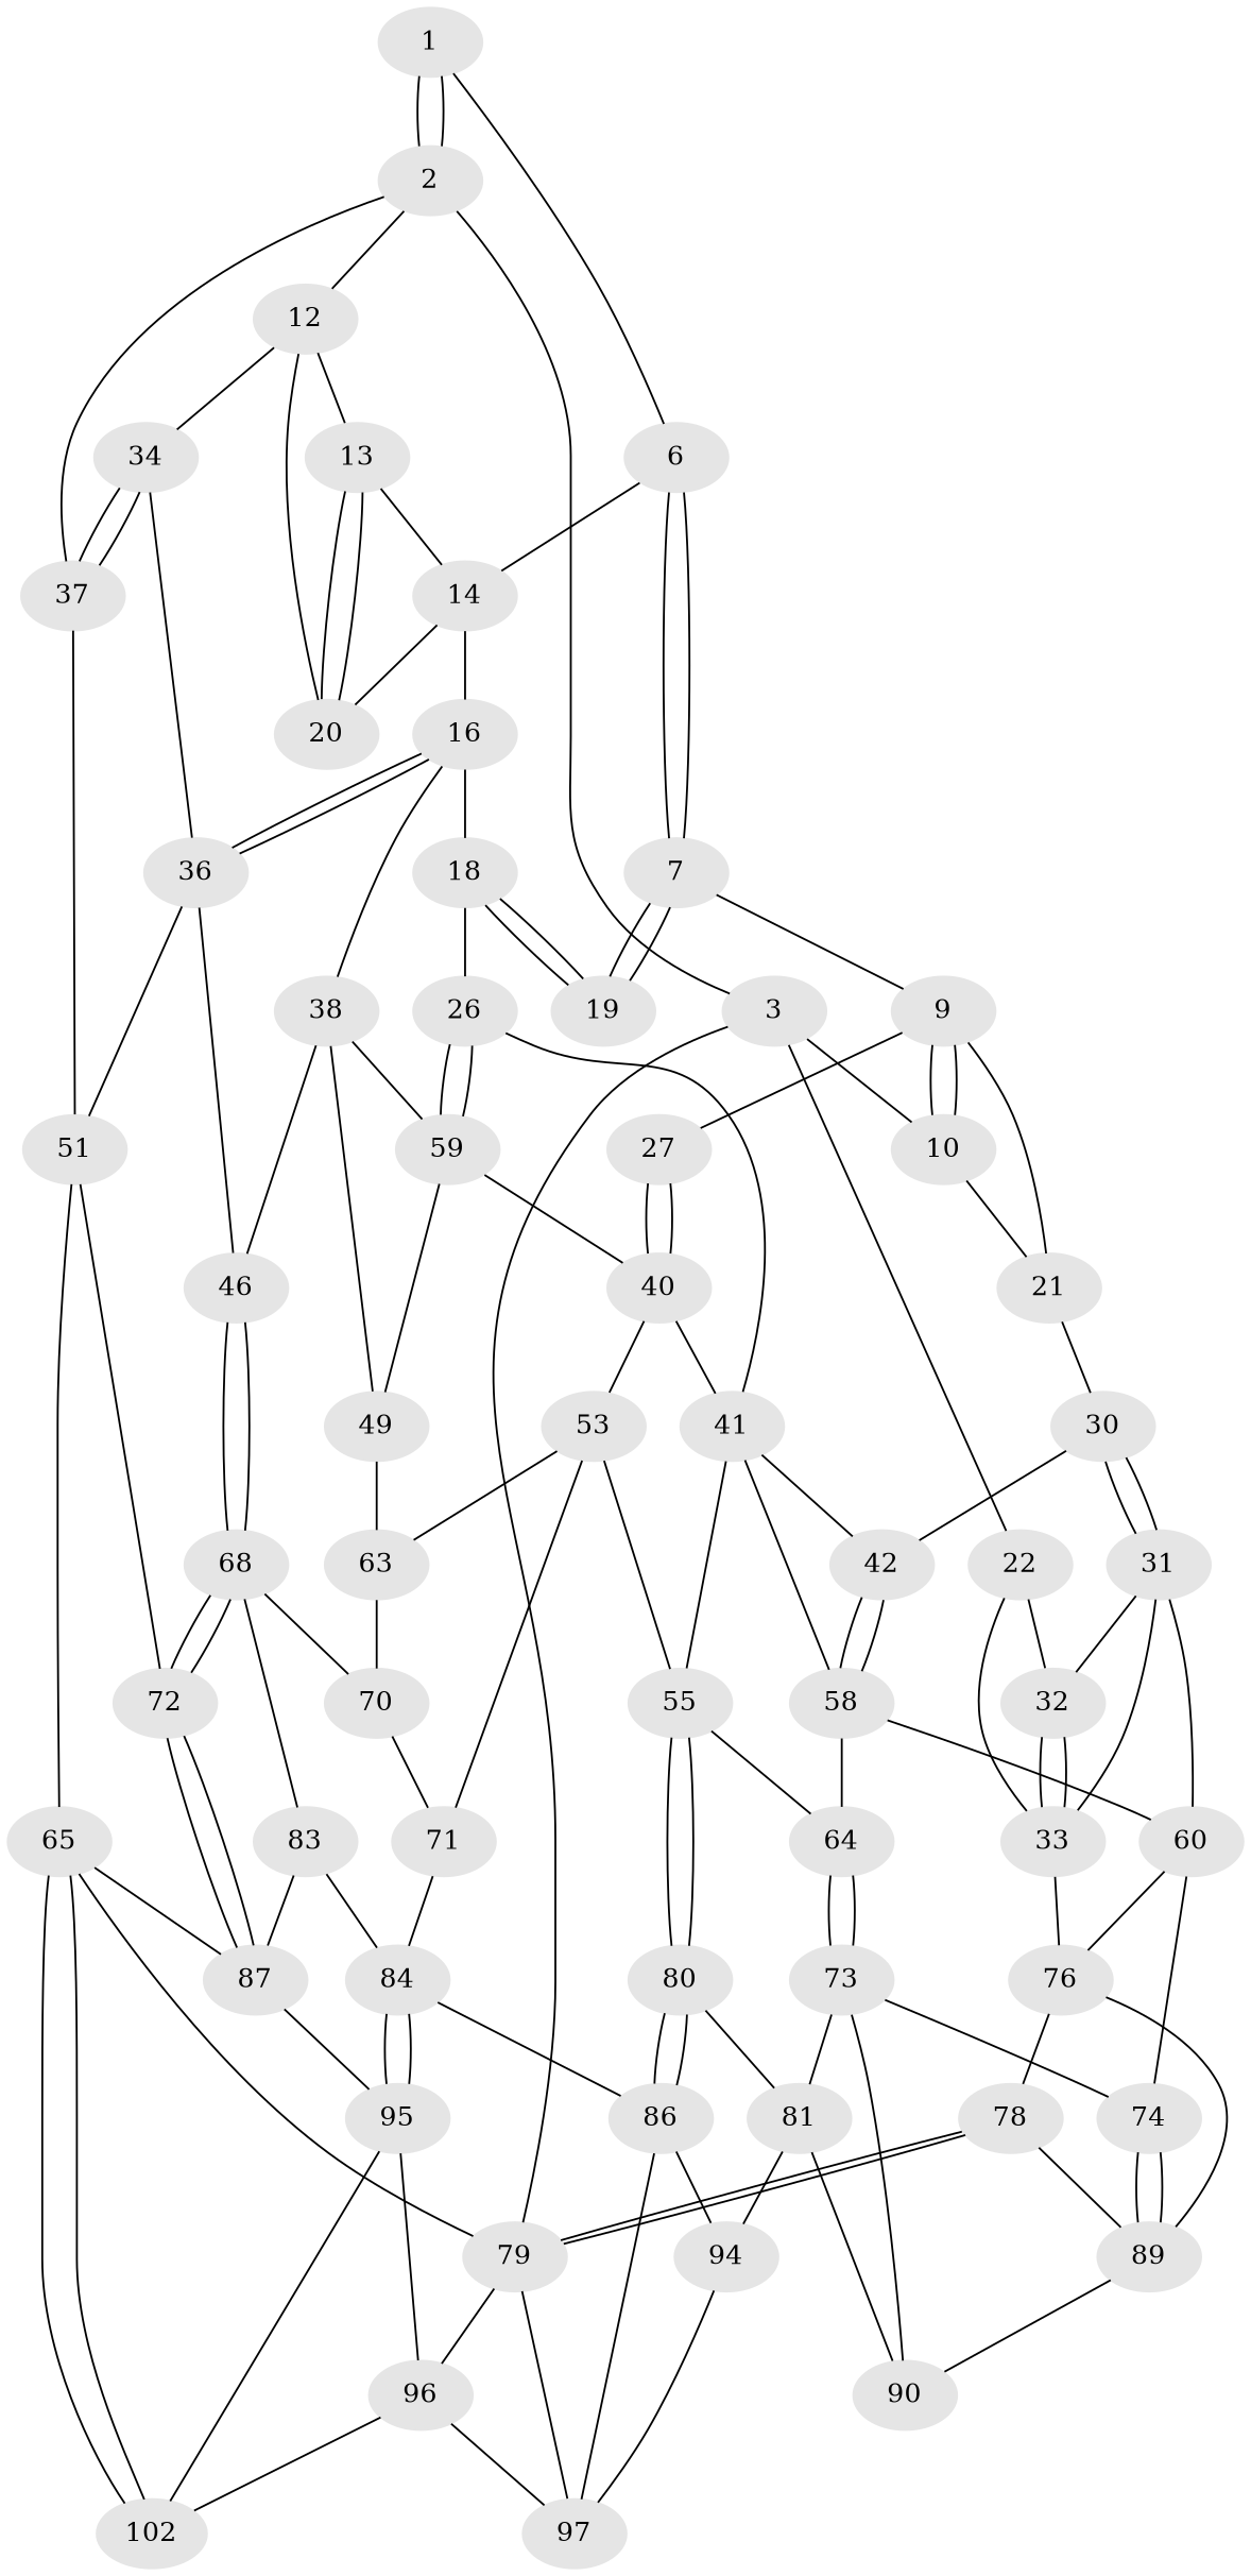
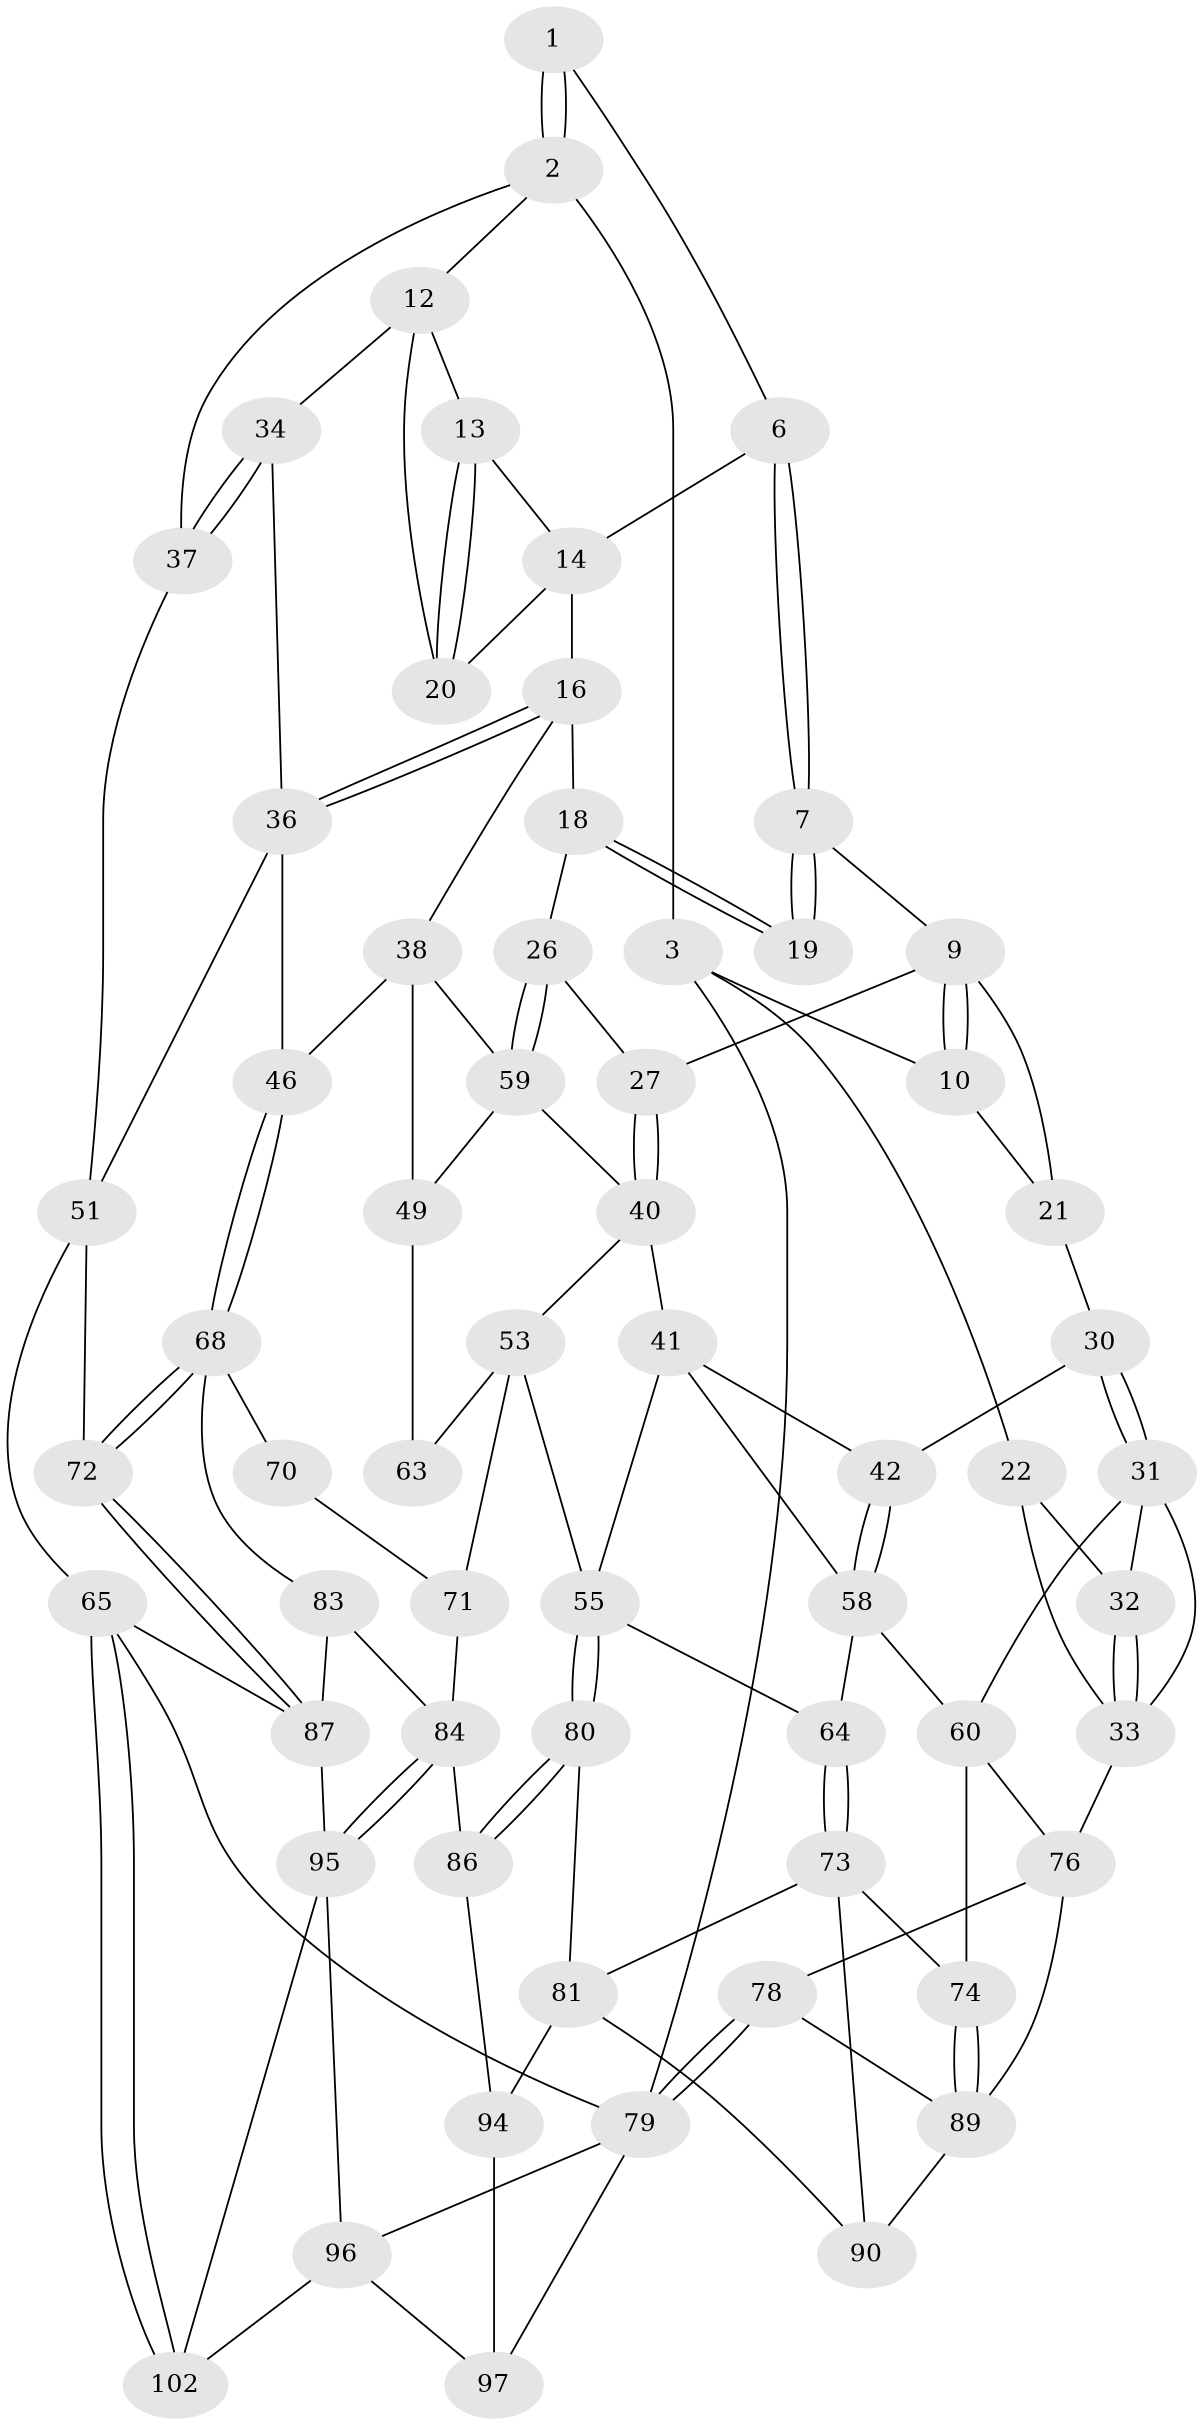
  graph {
    node [color=gray90 style=filled]
    2 [super="+11"]
    1
    6
    3 [super="+4"]
    12 [super="+24"]
    37 [super="+48"]
    7 [super="+8"]
    14 [super="+15"]
    10
    22 [super="+23"]
    79 [super="+101"]
    13
    20
    34 [super="+35"]
    51 [super="+52"]
    65 [super="+66"]
    87 [super="+88"]
    102
    21 [super="+29"]
    32
    33 [super="+62"]
    96 [super="+100"]
    97 [super="+99"]
    9 [super="+28"]
    19
    16 [super="+17"]
    27
    30
    40 [super="+44"]
    36 [super="+45"]
    18 [super="+25"]
    38 [super="+47"]
    26
    46
    n35 [label=59 super="+43"]
    49 [super="+50"]
    31 [super="+61"]
    42
    76 [super="+77"]
    41 [super="+57"]
    53 [super="+54"]
    60 [super="+75"]
    58 [super="+59"]
    74
    89 [super="+91"]
    78
    68 [super="+69"]
    72
    63 [super="+67"]
    55 [super="+56"]
    71
    64
    80
    70
    83
    84 [super="+85"]
    73 [super="+82"]
    81 [super="+92"]
    86 [super="+93"]
    90
    95 [super="+98"]
    94
    2 -- 3
    2 -- 12
    2 -- 37
    1 -- 2
    1 -- 2
    1 -- 6
    6 -- 7
    6 -- 7
    6 -- 14
    3 -- 10
    3 -- 22
    3 -- 79
    12 -- 13
    12 -- 20
    12 -- 34
    37 -- 51
    7 -- 9
    7 -- 19
    7 -- 19
    14 -- 20
    14 -- 16
    10 -- 21
    22 -- 32
    22 -- 33
    79 -- 96
    79 -- 97
    13 -- 14
    13 -- 20
    13 -- 20
    34 -- 37 [weight=2]
    34 -- 37
    34 -- 36
    51 -- 65
    51 -- 72
    65 -- 79
    65 -- 87
    65 -- 102
    65 -- 102
    87 -- 95
    21 -- 30
    32 -- 33
    32 -- 33
    33 -- 76
    96 -- 102
    96 -- 97
    9 -- 10
    9 -- 10
    9 -- 21
    9 -- 27
    16 -- 36
    16 -- 36
    16 -- 18
    16 -- 38
    27 -- 40
    27 -- 40
    30 -- 31
    30 -- 31
    30 -- 42
    40 -- 41
    40 -- 53
    36 -- 51
    36 -- 46
    18 -- 19 [weight=2]
    18 -- 19
    18 -- 26
    38 -- 46
    38 -- n35
    38 -- 49
-   26 -- 41
+   26 -- 27
    26 -- n35
    26 -- n35
    46 -- 68
    46 -- 68
    n35 -- 40
    n35 -- 49
    49 -- 63 [weight=2]
    31 -- 32
    31 -- 33
    31 -- 60
    42 -- 58
    42 -- 58
    76 -- 89
    76 -- 78
    41 -- 42
    41 -- 58
    41 -- 55
    53 -- 63
    53 -- 55
    53 -- 71
    60 -- 76
    60 -- 74
    58 -- 60
    58 -- 64
    74 -- 89
    74 -- 89
    89 -- 90
    78 -- 79
    78 -- 79
    78 -- 89
    68 -- 72
    68 -- 72
    68 -- 70
    68 -- 83
    72 -- 87
    72 -- 87
-   63 -- 70
    55 -- 64
    55 -- 80
    55 -- 80
    71 -- 84
    64 -- 73
    64 -- 73
    80 -- 81
    80 -- 86
    80 -- 86
    70 -- 71
    83 -- 87
    83 -- 84
    84 -- 86
    84 -- 95
    84 -- 95
    73 -- 74
    73 -- 81
    73 -- 90
    81 -- 90
    81 -- 94
-   86 -- 97
    86 -- 94
    95 -- 102
    95 -- 96
    94 -- 97
  }
